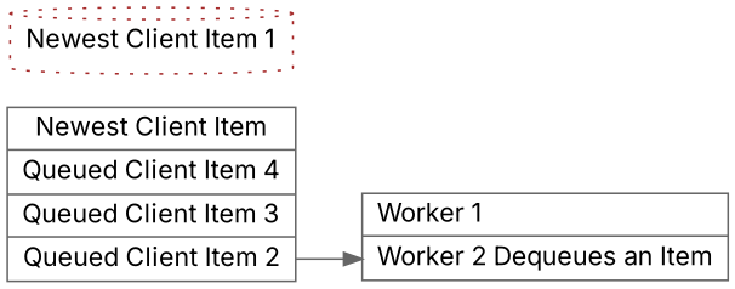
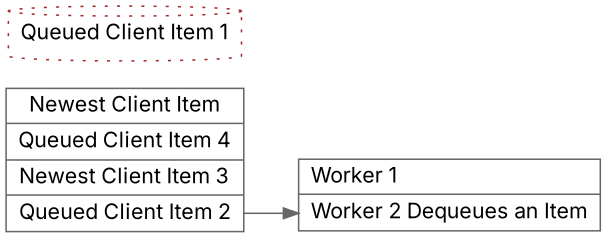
  digraph {
    rankdir=LR
    fontname=Inter
    node [shape=record color=gray40 fontname=Inter]
-   n1 [label="<m> Newest Client Item|Queued Client Item 4 |Queued Client Item 3|<n>Queued Client Item 2"]
+   n1 [label="<m> Newest Client Item|Queued Client Item 4 |Newest Client Item 3|<n>Queued Client Item 2"]
    n2 [label="Worker 1\l|<n>Worker 2  Dequeues an Item"]
-   n3 [label="Newest Client Item 1" shape=cylinder style=dotted color=brown]
+   n3 [label="Queued Client Item 1" shape=cylinder style=dotted color=brown]
    n1 -> n2 [headport=n tailport=n color=gray40 fontname=Inter]
  }
